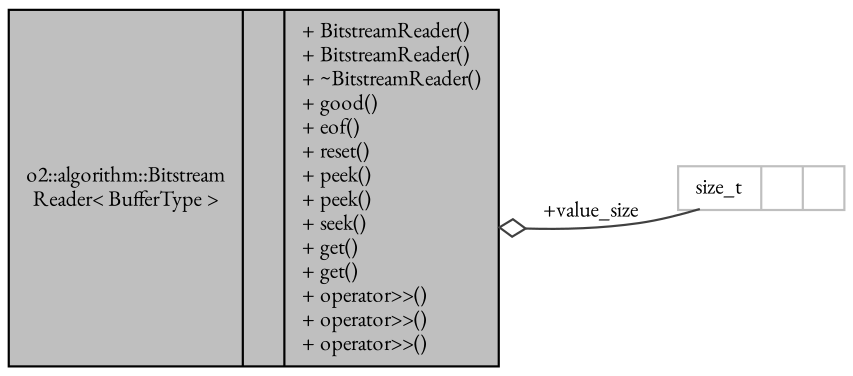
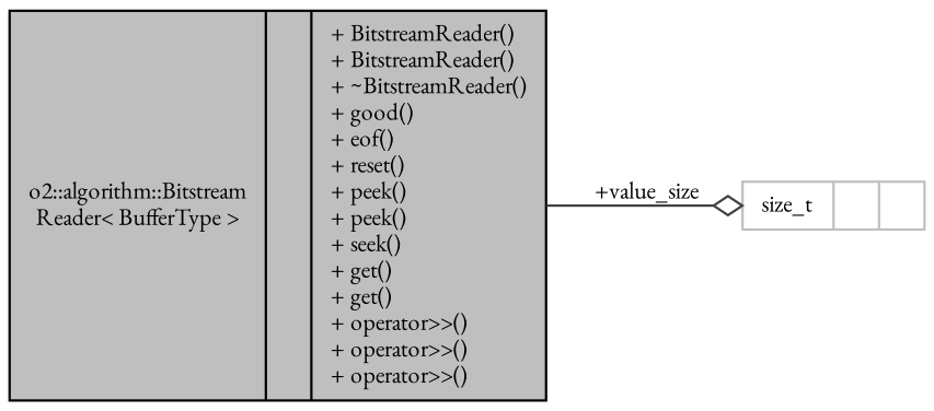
  digraph {
    rankdir=LR
    fontname="EB Garamond"
    node [fontname="EB Garamond" fontsize=10 shape=record]
    n1 [color=black fillcolor=grey75 fontcolor=black height=0.2 label="{o2::algorithm::Bitstream\lReader\< BufferType \>\n||+ BitstreamReader()\l+ BitstreamReader()\l+ ~BitstreamReader()\l+ good()\l+ eof()\l+ reset()\l+ peek()\l+ peek()\l+ seek()\l+ get()\l+ get()\l+ operator\>\>()\l+ operator\>\>()\l+ operator\>\>()\l}" style=filled width=0.4]
    n2 [color=grey75 height=0.2 label="{size_t\n||}" width=0.4]
-   n2 -> n1 [arrowhead=odiamond color=grey25 fontname="EB Garamond" fontsize=10 label=" +value_size" labelfontname=Helvetica labelfontsize=10 style=solid]
+   n1 -> n2 [arrowhead=odiamond color=grey25 fontname="EB Garamond" fontsize=10 label=" +value_size" labelfontname=Helvetica labelfontsize=10 style=solid]
  }
